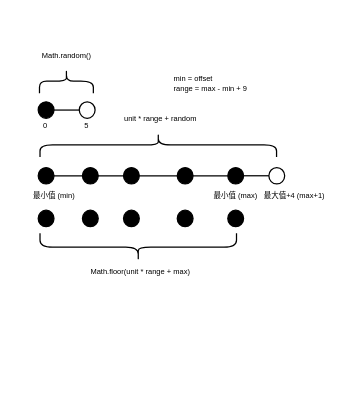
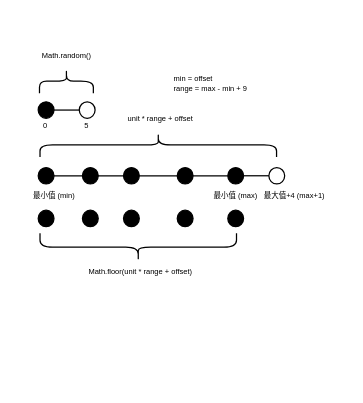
  <mxCell id="0" />
  <mxCell id="1" parent="0" />
  <mxCell id="2" value="" style="group" vertex="1" connectable="0" parent="1"><mxGeometry x="30" y="94" width="238" height="205.999" as="geometry" /></mxCell>
  <mxCell id="3" value="" style="endArrow=none;html=1;" edge="1" parent="2" source="13"><mxGeometry width="50" height="50" relative="1" as="geometry"><mxPoint x="12.624" y="47.25" as="sourcePoint" /><mxPoint x="189.365" y="47.25" as="targetPoint" /></mxGeometry></mxCell>
  <mxCell id="4" value="" style="ellipse;whiteSpace=wrap;html=1;fillColor=#000000;" vertex="1" parent="2"><mxGeometry y="39.375" width="12.624" height="13.125" as="geometry" /></mxCell>
  <mxCell id="5" value="" style="endArrow=none;html=1;" edge="1" parent="2" target="4"><mxGeometry width="50" height="50" relative="1" as="geometry"><mxPoint x="5.05" y="47.25" as="sourcePoint" /><mxPoint x="189.365" y="47.25" as="targetPoint" /></mxGeometry></mxCell>
  <mxCell id="6" value="" style="ellipse;whiteSpace=wrap;html=1;fillColor=#000000;" vertex="1" parent="2"><mxGeometry x="151.492" y="39.375" width="12.624" height="13.125" as="geometry" /></mxCell>
  <mxCell id="7" value="" style="endArrow=none;html=1;" edge="1" parent="2" source="8" target="6"><mxGeometry width="50" height="50" relative="1" as="geometry"><mxPoint x="12.624" y="47.25" as="sourcePoint" /><mxPoint x="189.365" y="47.25" as="targetPoint" /></mxGeometry></mxCell>
  <mxCell id="8" value="" style="ellipse;whiteSpace=wrap;html=1;fillColor=#000000;" vertex="1" parent="2"><mxGeometry x="111.094" y="39.375" width="12.624" height="13.125" as="geometry" /></mxCell>
  <mxCell id="9" value="" style="endArrow=none;html=1;" edge="1" parent="2" source="10" target="8"><mxGeometry width="50" height="50" relative="1" as="geometry"><mxPoint x="12.624" y="47.25" as="sourcePoint" /><mxPoint x="151.492" y="45.989" as="targetPoint" /></mxGeometry></mxCell>
  <mxCell id="10" value="" style="ellipse;whiteSpace=wrap;html=1;fillColor=#000000;" vertex="1" parent="2"><mxGeometry x="68.172" y="39.375" width="12.624" height="13.125" as="geometry" /></mxCell>
  <mxCell id="11" value="" style="endArrow=none;html=1;" edge="1" parent="2" source="4" target="10"><mxGeometry width="50" height="50" relative="1" as="geometry"><mxPoint x="12.624" y="47.25" as="sourcePoint" /><mxPoint x="106.045" y="46.012" as="targetPoint" /></mxGeometry></mxCell>
  <mxCell id="12" value="" style="ellipse;whiteSpace=wrap;html=1;fillColor=#000000;" vertex="1" parent="2"><mxGeometry x="35.348" y="39.375" width="12.624" height="13.125" as="geometry" /></mxCell>
  <mxCell id="13" value="" style="ellipse;whiteSpace=wrap;html=1;" vertex="1" parent="2"><mxGeometry x="184.316" y="39.375" width="12.624" height="13.125" as="geometry" /></mxCell>
  <mxCell id="14" value="" style="endArrow=none;html=1;" edge="1" parent="2" source="6" target="13"><mxGeometry width="50" height="50" relative="1" as="geometry"><mxPoint x="164.113" y="46.174" as="sourcePoint" /><mxPoint x="189.365" y="47.25" as="targetPoint" /></mxGeometry></mxCell>
  <mxCell id="15" value="" style="shape=curlyBracket;whiteSpace=wrap;html=1;rounded=1;shadow=0;fillColor=#000000;rotation=90;" vertex="1" parent="2"><mxGeometry x="86.4" y="-73.15" width="19.09" height="189" as="geometry" /></mxCell>
  <mxCell id="16" value="&lt;font style=&quot;font-size: 6px&quot;&gt;最大值+4 (max+1)&lt;/font&gt;" style="text;html=1;strokeColor=none;fillColor=none;align=center;verticalAlign=middle;whiteSpace=wrap;rounded=0;shadow=0;" vertex="1" parent="2"><mxGeometry x="175" y="52.5" width="60" height="14" as="geometry" /></mxCell>
  <mxCell id="17" value="" style="group" vertex="1" connectable="0" parent="2"><mxGeometry y="73.475" width="164.117" height="13.125" as="geometry" /></mxCell>
  <mxCell id="18" value="" style="ellipse;whiteSpace=wrap;html=1;fillColor=#000000;" vertex="1" parent="17"><mxGeometry width="12.624" height="13.125" as="geometry" /></mxCell>
  <mxCell id="19" value="" style="endArrow=none;html=1;" edge="1" target="18" parent="17"><mxGeometry width="50" height="50" relative="1" as="geometry"><mxPoint x="5.05" y="7.875" as="sourcePoint" /><mxPoint x="189.365" y="7.875" as="targetPoint" /></mxGeometry></mxCell>
  <mxCell id="20" value="" style="ellipse;whiteSpace=wrap;html=1;fillColor=#000000;" vertex="1" parent="17"><mxGeometry x="151.492" width="12.624" height="13.125" as="geometry" /></mxCell>
  <mxCell id="21" value="" style="ellipse;whiteSpace=wrap;html=1;fillColor=#000000;" vertex="1" parent="17"><mxGeometry x="111.094" width="12.624" height="13.125" as="geometry" /></mxCell>
  <mxCell id="22" value="" style="ellipse;whiteSpace=wrap;html=1;fillColor=#000000;" vertex="1" parent="17"><mxGeometry x="68.172" width="12.624" height="13.125" as="geometry" /></mxCell>
  <mxCell id="23" value="" style="ellipse;whiteSpace=wrap;html=1;fillColor=#000000;" vertex="1" parent="17"><mxGeometry x="35.348" width="12.624" height="13.125" as="geometry" /></mxCell>
  <mxCell id="24" value="&lt;font style=&quot;font-size: 6px&quot;&gt;最小值 (max)&lt;/font&gt;" style="text;html=1;strokeColor=none;fillColor=none;align=center;verticalAlign=middle;whiteSpace=wrap;rounded=0;shadow=0;" vertex="1" parent="2"><mxGeometry x="134.8" y="52.5" width="46" height="14" as="geometry" /></mxCell>
  <mxCell id="25" value="&lt;font style=&quot;font-size: 6px&quot;&gt;最小值 (min)&lt;/font&gt;" style="text;html=1;strokeColor=none;fillColor=none;align=center;verticalAlign=middle;whiteSpace=wrap;rounded=0;shadow=0;" vertex="1" parent="2"><mxGeometry x="-7" y="52.5" width="40" height="14" as="geometry" /></mxCell>
  <mxCell id="26" value="" style="shape=curlyBracket;whiteSpace=wrap;html=1;rounded=1;shadow=0;fillColor=#000000;rotation=-90;" vertex="1" parent="2"><mxGeometry x="68.9" y="24.5" width="22.1" height="157" as="geometry" /></mxCell>
- <mxCell id="27" value="&lt;font style=&quot;font-size: 6px&quot;&gt;unit * range + random&lt;/font&gt;" style="text;html=1;strokeColor=none;fillColor=none;align=center;verticalAlign=middle;whiteSpace=wrap;rounded=0;shadow=0;" vertex="1" parent="2"><mxGeometry x="41" y="-11" width="114" height="20" as="geometry" /></mxCell>
- <mxCell id="28" value="&lt;font style=&quot;font-size: 6px&quot;&gt;Math.floor(unit * range + max)&lt;/font&gt;" style="text;html=1;strokeColor=none;fillColor=none;align=center;verticalAlign=middle;whiteSpace=wrap;rounded=0;shadow=0;" vertex="1" parent="2"><mxGeometry x="25.055" y="111.45" width="114" height="20" as="geometry" /></mxCell>
+ <mxCell id="27" value="&lt;font style=&quot;font-size: 6px&quot;&gt;unit * range + offset&lt;/font&gt;" style="text;html=1;strokeColor=none;fillColor=none;align=center;verticalAlign=middle;whiteSpace=wrap;rounded=0;shadow=0;" vertex="1" parent="2"><mxGeometry x="41" y="-11" width="114" height="20" as="geometry" /></mxCell>
+ <mxCell id="28" value="&lt;font style=&quot;font-size: 6px&quot;&gt;Math.floor(unit * range + offset)&lt;/font&gt;" style="text;html=1;strokeColor=none;fillColor=none;align=center;verticalAlign=middle;whiteSpace=wrap;rounded=0;shadow=0;" vertex="1" parent="2"><mxGeometry x="25.055" y="111.45" width="114" height="20" as="geometry" /></mxCell>
  <mxCell id="29" value="&lt;font style=&quot;font-size: 6px&quot;&gt;0&lt;/font&gt;" style="text;html=1;strokeColor=none;fillColor=none;align=center;verticalAlign=middle;whiteSpace=wrap;rounded=0;shadow=0;" vertex="1" parent="2"><mxGeometry x="-10" y="-5" width="32" height="17" as="geometry" /></mxCell>
  <mxCell id="30" value="&lt;font style=&quot;font-size: 6px&quot;&gt;5&lt;/font&gt;" style="text;html=1;strokeColor=none;fillColor=none;align=center;verticalAlign=middle;whiteSpace=wrap;rounded=0;shadow=0;" vertex="1" parent="2"><mxGeometry x="23" y="-5" width="32" height="17" as="geometry" /></mxCell>
  <mxCell id="31" value="&lt;div style=&quot;text-align: left&quot;&gt;&lt;span style=&quot;font-size: 6px&quot;&gt;min = offset&lt;/span&gt;&lt;/div&gt;&lt;font style=&quot;font-size: 6px&quot;&gt;&lt;div style=&quot;text-align: left&quot;&gt;&lt;span&gt;range = max - min + 9&lt;/span&gt;&lt;/div&gt;&lt;/font&gt;" style="text;html=1;strokeColor=none;fillColor=none;align=center;verticalAlign=middle;whiteSpace=wrap;rounded=0;shadow=0;" vertex="1" parent="1"><mxGeometry x="111" y="54.4" width="114" height="20" as="geometry" /></mxCell>
  <mxCell id="32" value="" style="ellipse;whiteSpace=wrap;html=1;fillColor=#000000;" vertex="1" parent="1"><mxGeometry x="30" y="80.88" width="12.624" height="13.125" as="geometry" /></mxCell>
  <mxCell id="33" value="" style="endArrow=none;html=1;" edge="1" source="32" target="34" parent="1"><mxGeometry width="50" height="50" relative="1" as="geometry"><mxPoint x="-371.38" y="-228.321" as="sourcePoint" /><mxPoint x="-346.127" y="-227.245" as="targetPoint" /></mxGeometry></mxCell>
  <mxCell id="34" value="" style="ellipse;whiteSpace=wrap;html=1;" vertex="1" parent="1"><mxGeometry x="62.823" y="80.88" width="12.624" height="13.125" as="geometry" /></mxCell>
  <mxCell id="35" value="" style="shape=curlyBracket;whiteSpace=wrap;html=1;rounded=1;shadow=0;fillColor=#000000;rotation=90;" vertex="1" parent="1"><mxGeometry x="43" y="42.88" width="19.09" height="43.04" as="geometry" /></mxCell>
  <mxCell id="36" value="&lt;font style=&quot;font-size: 6px&quot;&gt;Math.random()&lt;/font&gt;" style="text;html=1;strokeColor=none;fillColor=none;align=center;verticalAlign=middle;whiteSpace=wrap;rounded=0;shadow=0;" vertex="1" parent="1"><mxGeometry x="32.55" y="32" width="40" height="20" as="geometry" /></mxCell>
